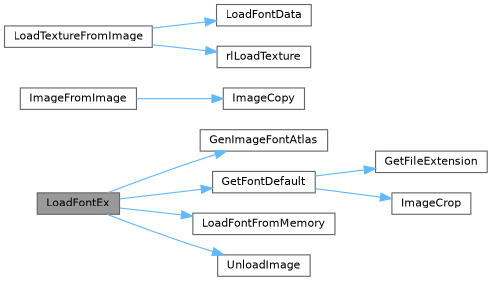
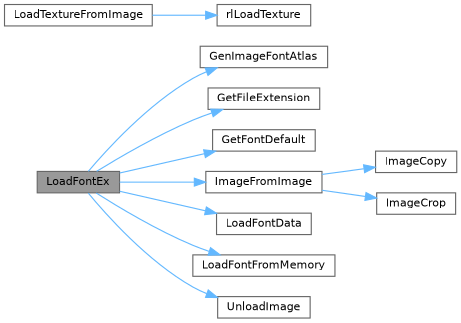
  digraph {
    rankdir=LR
    node [color=grey40 fillcolor=white fontname=Helvetica fontsize=10 shape=box style=filled]
    edge [color=steelblue1 fontname=Helvetica fontsize=10 labelfontname=Helvetica labelfontsize=10 style=solid]
    n1 [color=gray40 fillcolor=grey60 fontcolor=black height=0.2 label=LoadFontEx width=0.4]
    n2 [height=0.2 label=GenImageFontAtlas width=0.4]
    n3 [height=0.2 label=GetFileExtension width=0.4]
    n4 [height=0.2 label=GetFontDefault width=0.4]
    n5 [height=0.2 label=ImageFromImage width=0.4]
    n6 [height=0.2 label=LoadFontData width=0.4]
    n7 [height=0.2 label=LoadFontFromMemory width=0.4]
    n8 [height=0.2 label=UnloadImage width=0.4]
    n9 [height=0.2 label=ImageCopy width=0.4]
    n10 [height=0.2 label=ImageCrop width=0.4]
    n11 [height=0.2 label=LoadTextureFromImage width=0.4]
    n12 [height=0.2 label=rlLoadTexture width=0.4]
    n1 -> n2
-   n4 -> n3
+   n1 -> n3
    n1 -> n4
-   n11 -> n6
+   n1 -> n5
+   n1 -> n6
    n1 -> n7
    n1 -> n8
    n5 -> n9
-   n4 -> n10
+   n5 -> n10
    n11 -> n12
  }
